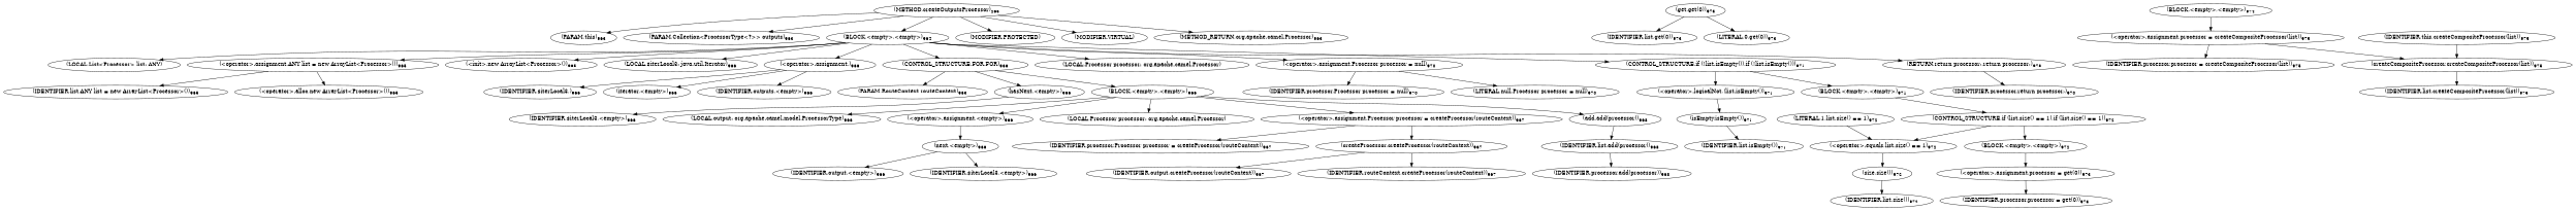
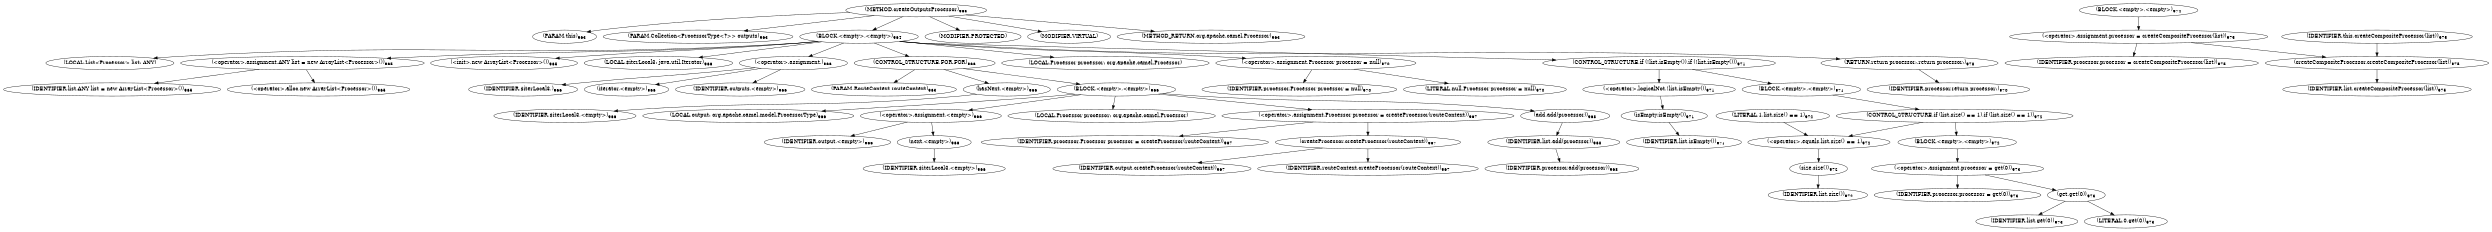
  digraph {
-   n1 [label=<(METHOD,createOutputsProcessor)<SUB>263</SUB>>]
+   n1 [label=<(METHOD,createOutputsProcessor)<SUB>963</SUB>>]
    n2 [label=<(PARAM,this)<SUB>963</SUB>>]
    n3 [label=<(PARAM,Collection&lt;ProcessorType&lt;?&gt;&gt; outputs)<SUB>963</SUB>>]
    n4 [label=<(BLOCK,&lt;empty&gt;,&lt;empty&gt;)<SUB>964</SUB>>]
    n5 [label=<(MODIFIER,PROTECTED)>]
    n6 [label=<(MODIFIER,VIRTUAL)>]
    n7 [label=<(METHOD_RETURN,org.apache.camel.Processor)<SUB>963</SUB>>]
    n8 [label=<(PARAM,RouteContext routeContext)<SUB>963</SUB>>]
    n9 [label=<(LOCAL,List&lt;Processor&gt; list: ANY)>]
    n10 [label=<(&lt;operator&gt;.assignment,ANY list = new ArrayList&lt;Processor&gt;())<SUB>965</SUB>>]
    n11 [label=<(&lt;init&gt;,new ArrayList&lt;Processor&gt;())<SUB>965</SUB>>]
    n12 [label=<(LOCAL,$iterLocal3: java.util.Iterator)<SUB>966</SUB>>]
    n13 [label=<(&lt;operator&gt;.assignment,)<SUB>966</SUB>>]
    n14 [label=<(CONTROL_STRUCTURE,FOR,FOR)<SUB>966</SUB>>]
    n15 [label=<(LOCAL,Processor processor: org.apache.camel.Processor)>]
    n16 [label=<(&lt;operator&gt;.assignment,Processor processor = null)<SUB>970</SUB>>]
    n17 [label=<(CONTROL_STRUCTURE,if (!list.isEmpty()),if (!list.isEmpty()))<SUB>971</SUB>>]
    n18 [label=<(RETURN,return processor;,return processor;)<SUB>978</SUB>>]
    n19 [label=<(IDENTIFIER,list,ANY list = new ArrayList&lt;Processor&gt;())<SUB>965</SUB>>]
    n20 [label=<(&lt;operator&gt;.alloc,new ArrayList&lt;Processor&gt;())<SUB>965</SUB>>]
    n21 [label=<(IDENTIFIER,$iterLocal3,)<SUB>966</SUB>>]
    n22 [label=<(iterator,&lt;empty&gt;)<SUB>966</SUB>>]
    n23 [label=<(IDENTIFIER,outputs,&lt;empty&gt;)<SUB>966</SUB>>]
    n24 [label=<(hasNext,&lt;empty&gt;)<SUB>966</SUB>>]
    n25 [label=<(BLOCK,&lt;empty&gt;,&lt;empty&gt;)<SUB>966</SUB>>]
    n26 [label=<(IDENTIFIER,processor,Processor processor = null)<SUB>970</SUB>>]
    n27 [label=<(LITERAL,null,Processor processor = null)<SUB>970</SUB>>]
    n28 [label=<(&lt;operator&gt;.logicalNot,!list.isEmpty())<SUB>971</SUB>>]
    n29 [label=<(BLOCK,&lt;empty&gt;,&lt;empty&gt;)<SUB>971</SUB>>]
    n30 [label=<(IDENTIFIER,processor,return processor;)<SUB>970</SUB>>]
    n31 [label=<(IDENTIFIER,$iterLocal3,&lt;empty&gt;)<SUB>966</SUB>>]
    n32 [label=<(LOCAL,output: org.apache.camel.model.ProcessorType)<SUB>966</SUB>>]
    n33 [label=<(&lt;operator&gt;.assignment,&lt;empty&gt;)<SUB>966</SUB>>]
    n34 [label=<(LOCAL,Processor processor: org.apache.camel.Processor)>]
    n35 [label=<(&lt;operator&gt;.assignment,Processor processor = createProcessor(routeContext))<SUB>967</SUB>>]
    n36 [label=<(add,add(processor))<SUB>968</SUB>>]
    n37 [label=<(IDENTIFIER,output,&lt;empty&gt;)<SUB>966</SUB>>]
    n38 [label=<(next,&lt;empty&gt;)<SUB>966</SUB>>]
    n39 [label=<(IDENTIFIER,processor,Processor processor = createProcessor(routeContext))<SUB>967</SUB>>]
    n40 [label=<(createProcessor,createProcessor(routeContext))<SUB>967</SUB>>]
    n41 [label=<(IDENTIFIER,list,add(processor))<SUB>968</SUB>>]
    n42 [label=<(IDENTIFIER,$iterLocal3,&lt;empty&gt;)<SUB>966</SUB>>]
    n43 [label=<(IDENTIFIER,output,createProcessor(routeContext))<SUB>967</SUB>>]
    n44 [label=<(IDENTIFIER,routeContext,createProcessor(routeContext))<SUB>967</SUB>>]
    n45 [label=<(IDENTIFIER,processor,add(processor))<SUB>968</SUB>>]
    n46 [label=<(isEmpty,isEmpty())<SUB>971</SUB>>]
    n47 [label=<(CONTROL_STRUCTURE,if (list.size() == 1),if (list.size() == 1))<SUB>972</SUB>>]
    n48 [label=<(IDENTIFIER,list,isEmpty())<SUB>971</SUB>>]
    n49 [label=<(&lt;operator&gt;.equals,list.size() == 1)<SUB>972</SUB>>]
    n50 [label=<(BLOCK,&lt;empty&gt;,&lt;empty&gt;)<SUB>972</SUB>>]
    n51 [label=<(size,size())<SUB>972</SUB>>]
    n52 [label=<(&lt;operator&gt;.assignment,processor = get(0))<SUB>973</SUB>>]
    n53 [label=<(IDENTIFIER,list,size())<SUB>972</SUB>>]
    n54 [label=<(LITERAL,1,list.size() == 1)<SUB>972</SUB>>]
    n55 [label=<(IDENTIFIER,processor,processor = get(0))<SUB>973</SUB>>]
    n56 [label=<(get,get(0))<SUB>973</SUB>>]
    n57 [label=<(IDENTIFIER,list,get(0))<SUB>973</SUB>>]
    n58 [label=<(LITERAL,0,get(0))<SUB>973</SUB>>]
    n59 [label=<(BLOCK,&lt;empty&gt;,&lt;empty&gt;)<SUB>974</SUB>>]
    n60 [label=<(&lt;operator&gt;.assignment,processor = createCompositeProcessor(list))<SUB>975</SUB>>]
    n61 [label=<(IDENTIFIER,processor,processor = createCompositeProcessor(list))<SUB>975</SUB>>]
    n62 [label=<(createCompositeProcessor,createCompositeProcessor(list))<SUB>975</SUB>>]
    n63 [label=<(IDENTIFIER,list,createCompositeProcessor(list))<SUB>975</SUB>>]
    n64 [label=<(IDENTIFIER,this,createCompositeProcessor(list))<SUB>975</SUB>>]
    n1 -> n2
    n1 -> n3
    n1 -> n4
    n1 -> n5
    n1 -> n6
    n1 -> n7
    n4 -> n9
    n4 -> n10
    n4 -> n11
    n4 -> n12
    n4 -> n13
    n4 -> n14
    n4 -> n15
    n4 -> n16
    n4 -> n17
    n4 -> n18
    n10 -> n19
    n10 -> n20
    n13 -> n21
    n13 -> n22
    n13 -> n23
    n14 -> n8
    n14 -> n24
    n14 -> n25
    n16 -> n26
    n16 -> n27
    n17 -> n28
    n17 -> n29
    n18 -> n30
    n24 -> n31
    n25 -> n32
    n25 -> n33
    n25 -> n34
    n25 -> n35
    n25 -> n36
    n28 -> n46
    n29 -> n47
-   n38 -> n37
+   n33 -> n37
    n33 -> n38
    n35 -> n39
    n35 -> n40
    n36 -> n41
    n38 -> n42
    n40 -> n43
    n40 -> n44
    n41 -> n45
    n46 -> n48
    n47 -> n49
    n47 -> n50
    n49 -> n51
    n50 -> n52
    n51 -> n53
    n52 -> n55
+   n52 -> n56
    n54 -> n49
    n56 -> n57
    n56 -> n58
    n59 -> n60
    n60 -> n61
    n60 -> n62
    n62 -> n63
    n64 -> n62
  }
